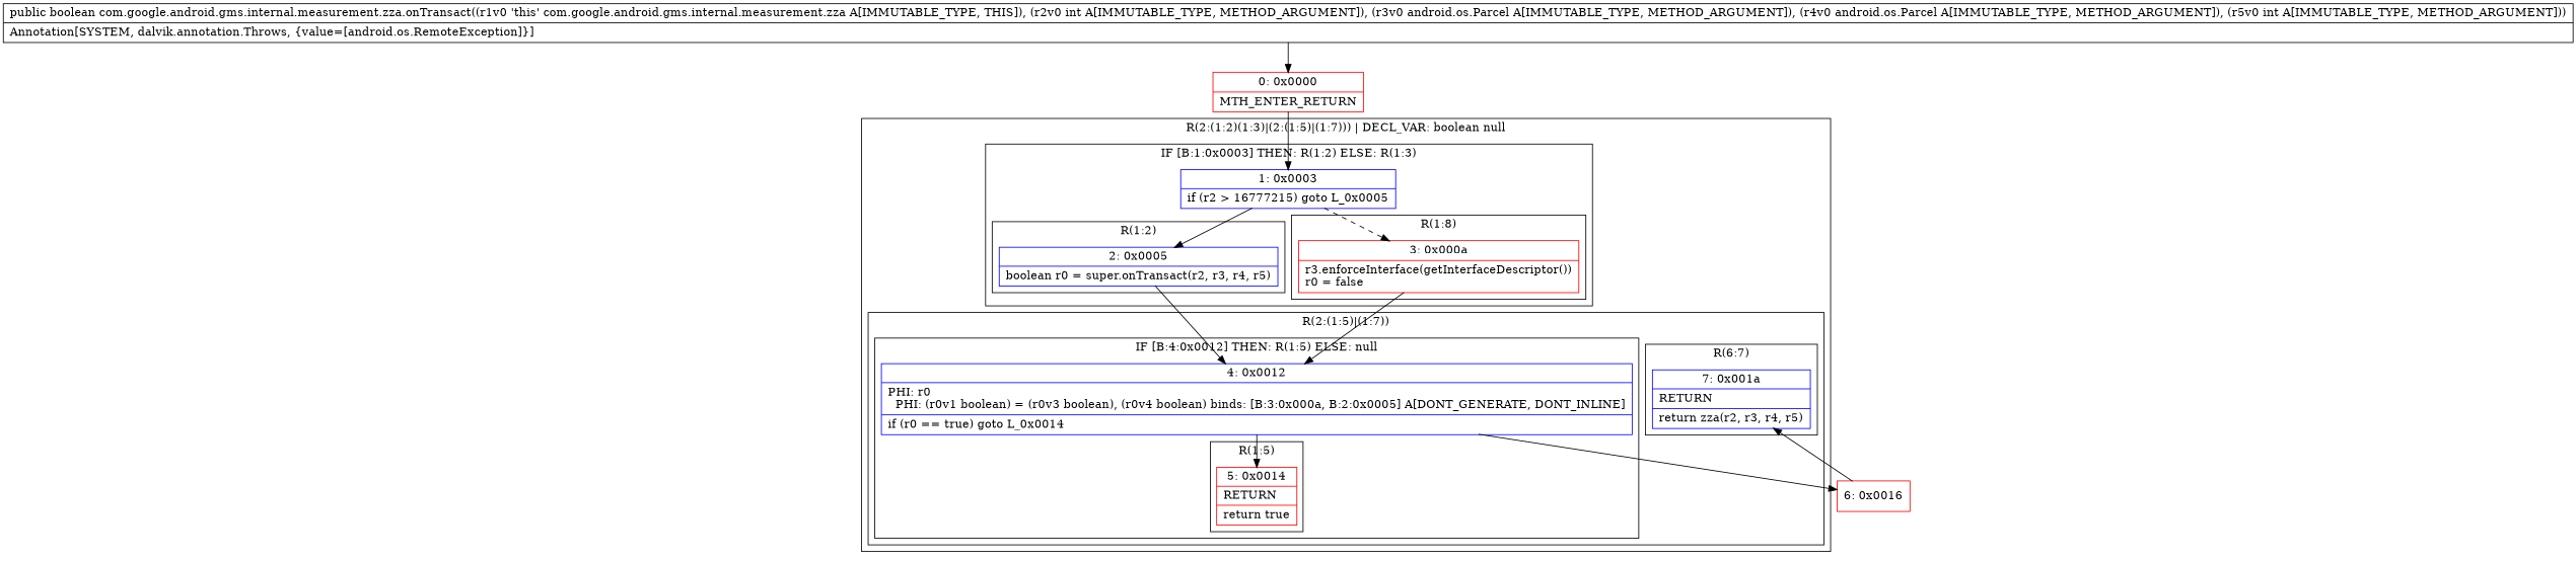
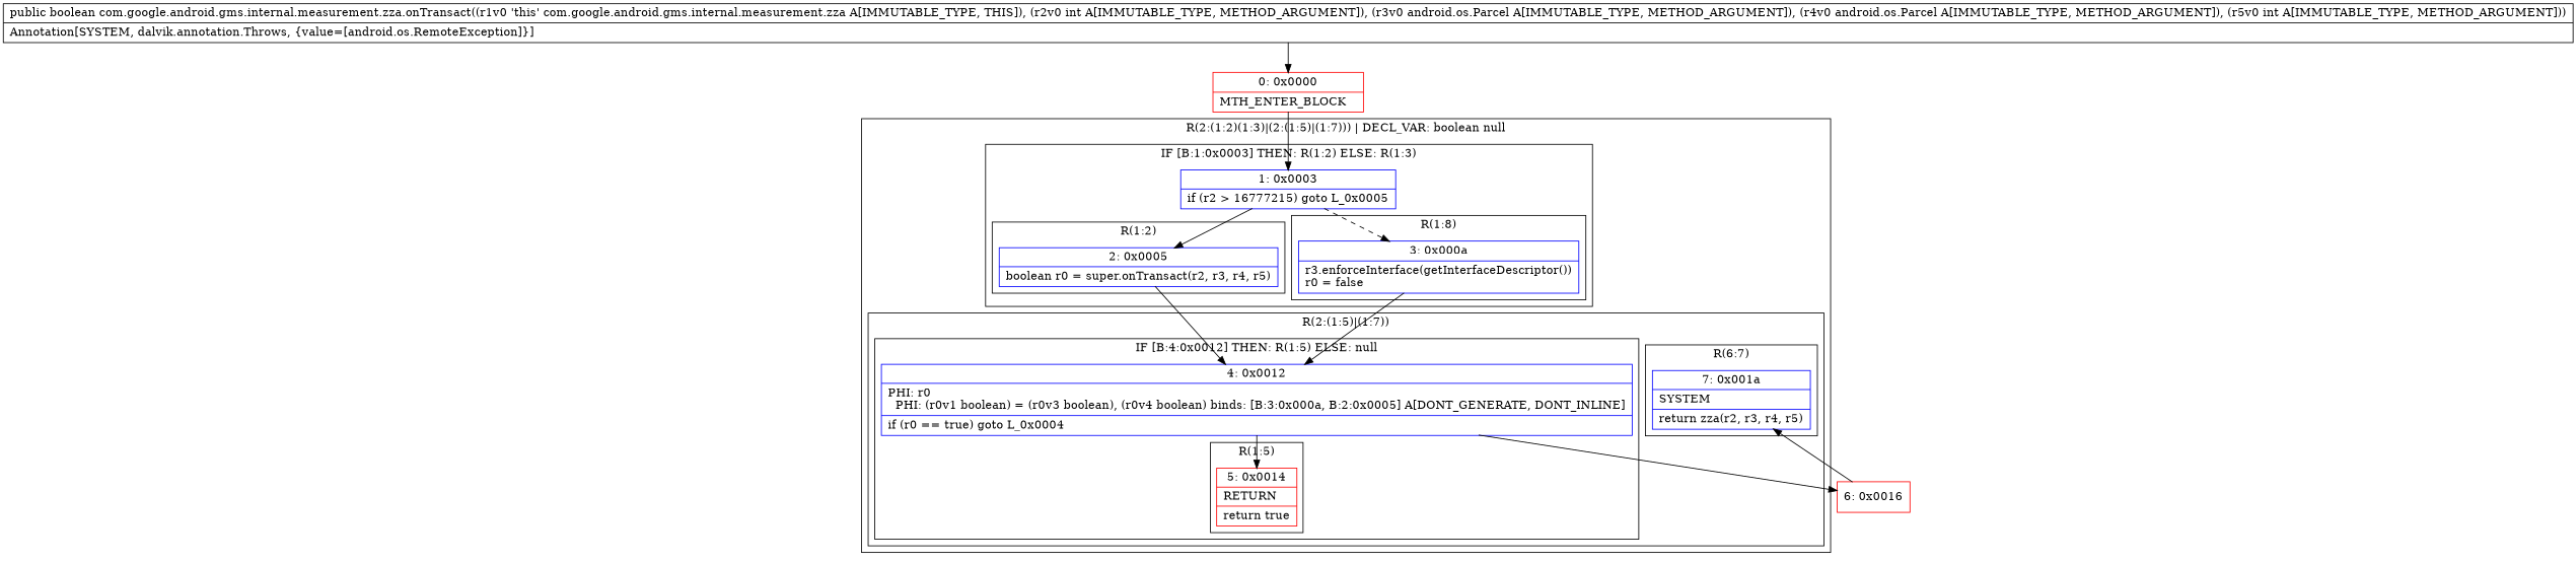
  digraph {
    node [color=blue shape=record]
    n1 [label="{2\:\ 0x0005|boolean r0 = super.onTransact(r2, r3, r4, r5)\l}"]
-   n2 [color=red label="{3\:\ 0x000a|r3.enforceInterface(getInterfaceDescriptor())\lr0 = false\l}"]
+   n2 [label="{3\:\ 0x000a|r3.enforceInterface(getInterfaceDescriptor())\lr0 = false\l}"]
    n3 [label="{1\:\ 0x0003|if (r2 \> 16777215) goto L_0x0005\l}"]
    n4 [color=red label="{5\:\ 0x0014|RETURN\l|return true\l}"]
-   n5 [label="{4\:\ 0x0012|PHI: r0 \l  PHI: (r0v1 boolean) = (r0v3 boolean), (r0v4 boolean) binds: [B:3:0x000a, B:2:0x0005] A[DONT_GENERATE, DONT_INLINE]\l|if (r0 == true) goto L_0x0014\l}"]
-   n6 [label="{7\:\ 0x001a|RETURN\l|return zza(r2, r3, r4, r5)\l}"]
+   n5 [label="{4\:\ 0x0012|PHI: r0 \l  PHI: (r0v1 boolean) = (r0v3 boolean), (r0v4 boolean) binds: [B:3:0x000a, B:2:0x0005] A[DONT_GENERATE, DONT_INLINE]\l|if (r0 == true) goto L_0x0004\l}"]
+   n6 [label="{7\:\ 0x001a|SYSTEM\l|return zza(r2, r3, r4, r5)\l}"]
    n7 [color=red label="{6\:\ 0x0016}"]
-   n8 [color=red label="{0\:\ 0x0000|MTH_ENTER_RETURN\l}"]
+   n8 [color=red label="{0\:\ 0x0000|MTH_ENTER_BLOCK\l}"]
    n9 [label="{public boolean com.google.android.gms.internal.measurement.zza.onTransact((r1v0 'this' com.google.android.gms.internal.measurement.zza A[IMMUTABLE_TYPE, THIS]), (r2v0 int A[IMMUTABLE_TYPE, METHOD_ARGUMENT]), (r3v0 android.os.Parcel A[IMMUTABLE_TYPE, METHOD_ARGUMENT]), (r4v0 android.os.Parcel A[IMMUTABLE_TYPE, METHOD_ARGUMENT]), (r5v0 int A[IMMUTABLE_TYPE, METHOD_ARGUMENT]))  | Annotation[SYSTEM, dalvik.annotation.Throws, \{value=[android.os.RemoteException]\}]\l}" color=""]
    subgraph cluster_1 {
      label="R(2:(1:2)(1:3)|(2:(1:5)|(1:7))) | DECL_VAR: boolean null\l"
      subgraph cluster_2 {
        label="IF [B:1:0x0003] THEN: R(1:2) ELSE: R(1:3)"
        n3
        subgraph cluster_3 {
          label="R(1:2)"
          n1
        }
        subgraph cluster_4 {
          label="R(1:8)"
          n2
        }
      }
      subgraph cluster_5 {
        label="R(2:(1:5)|(1:7))"
        subgraph cluster_6 {
          label="IF [B:4:0x0012] THEN: R(1:5) ELSE: null"
          n5
          subgraph cluster_7 {
            label="R(1:5)"
            n4
          }
        }
        subgraph cluster_8 {
          label="R(6:7)"
          n6
        }
      }
    }
    n1 -> n5
    n2 -> n5
    n3 -> n1
    n3 -> n2 [style=dashed]
    n5 -> n4
    n5 -> n7 [style=solid]
    n7 -> n6
    n8 -> n3
    n9 -> n8
  }
